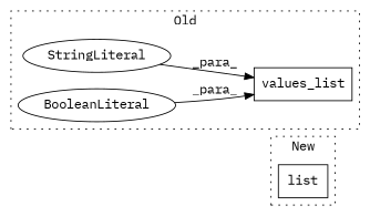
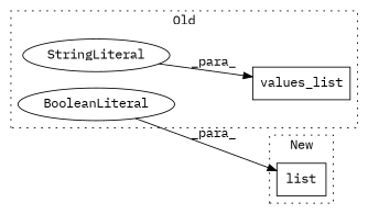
  digraph {
    fontname="IBM Plex Mono"
    rankdir=LR
    node [fontname="IBM Plex Mono" shape=box]
    edge [fontname="IBM Plex Mono"]
    n1 [a=41 l=7 label=list s=6371]
    n2 [a=32 l="12,1" label=values_list s="6588,6624"]
    n3 [a=9 l=4 label=BooleanLiteral s=6620 shape=ellipse]
    n4 [a=45 l=19 label=StringLiteral s=6600 shape=ellipse]
    subgraph cluster_1 {
      label=New
      style=dotted
      n1
    }
    subgraph cluster_2 {
      label=Old
      style=dotted
      n2
      n3
      n4
    }
-   n3 -> n2 [label=_para_]
+   n3 -> n1 [label=_para_]
    n4 -> n2 [label=_para_]
  }
